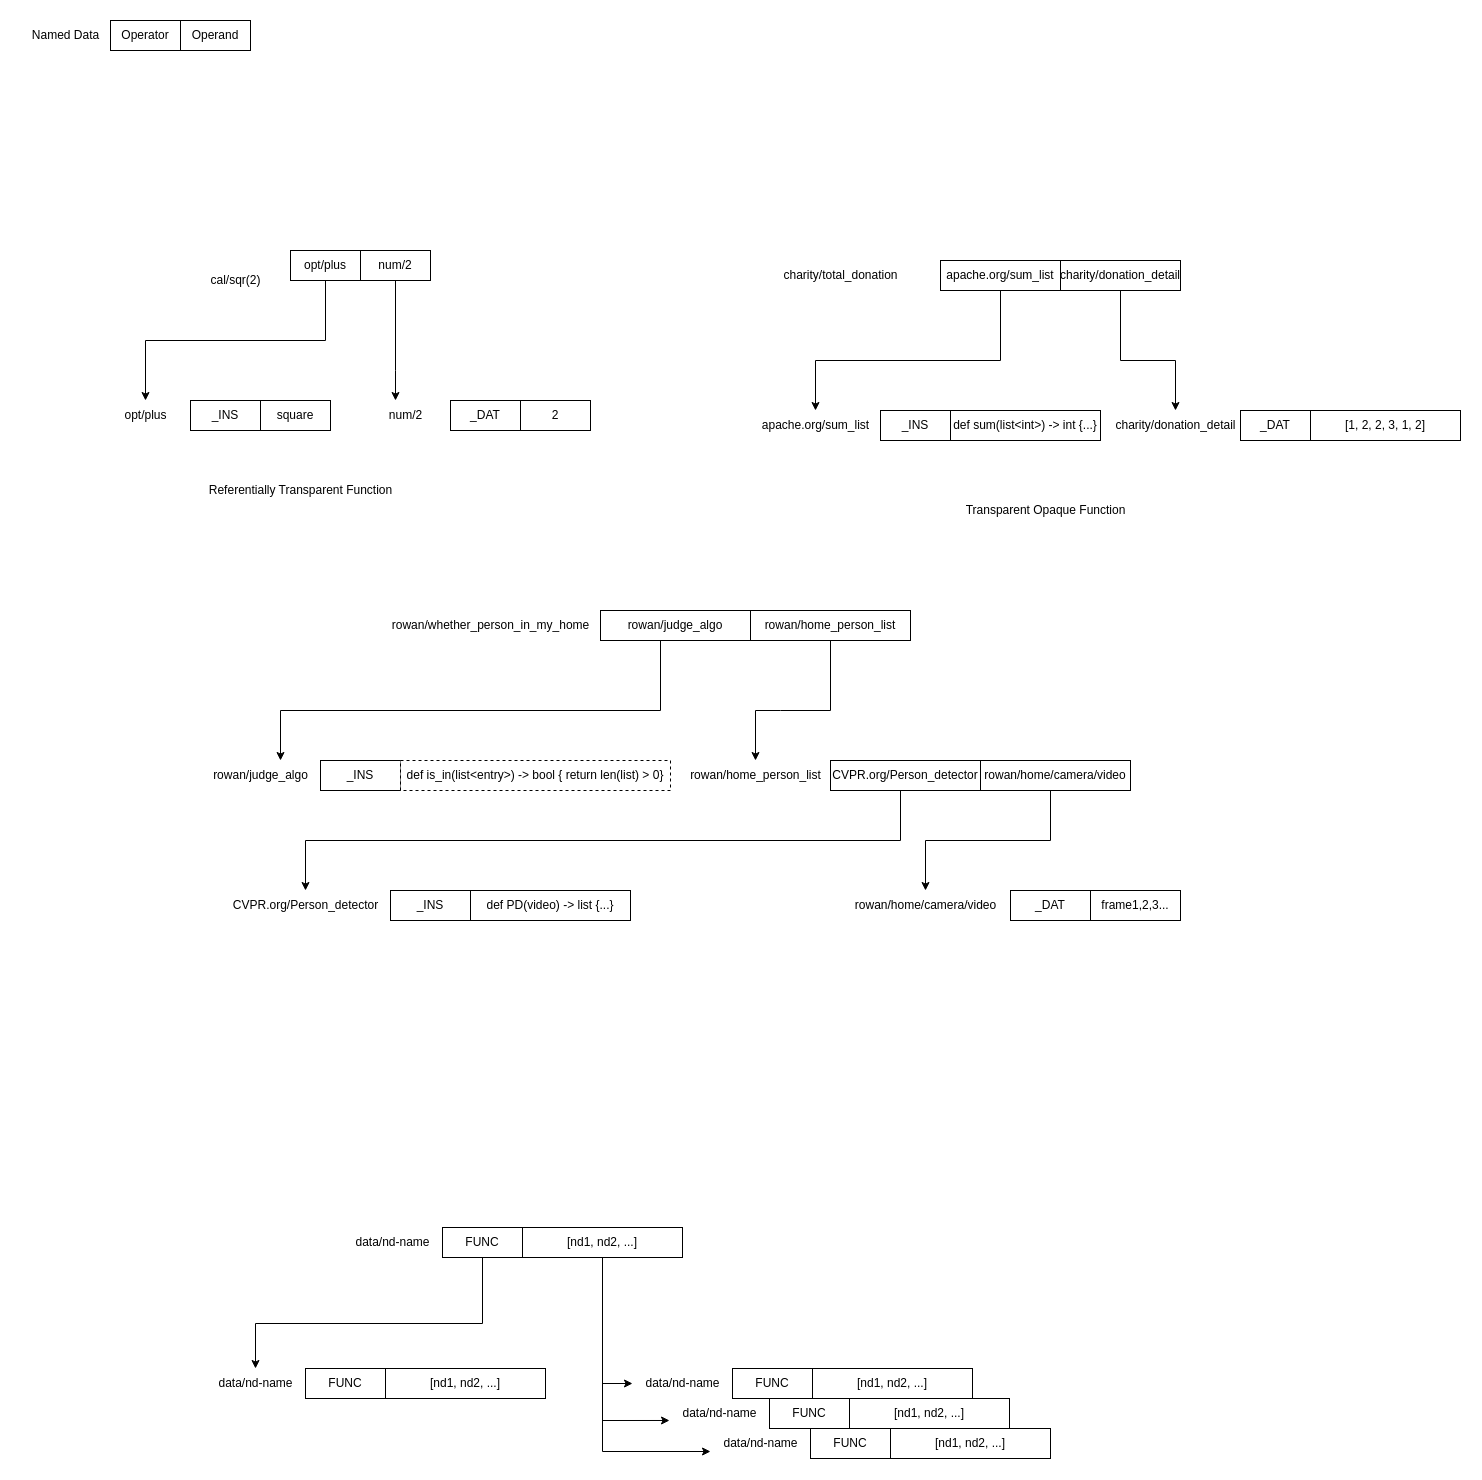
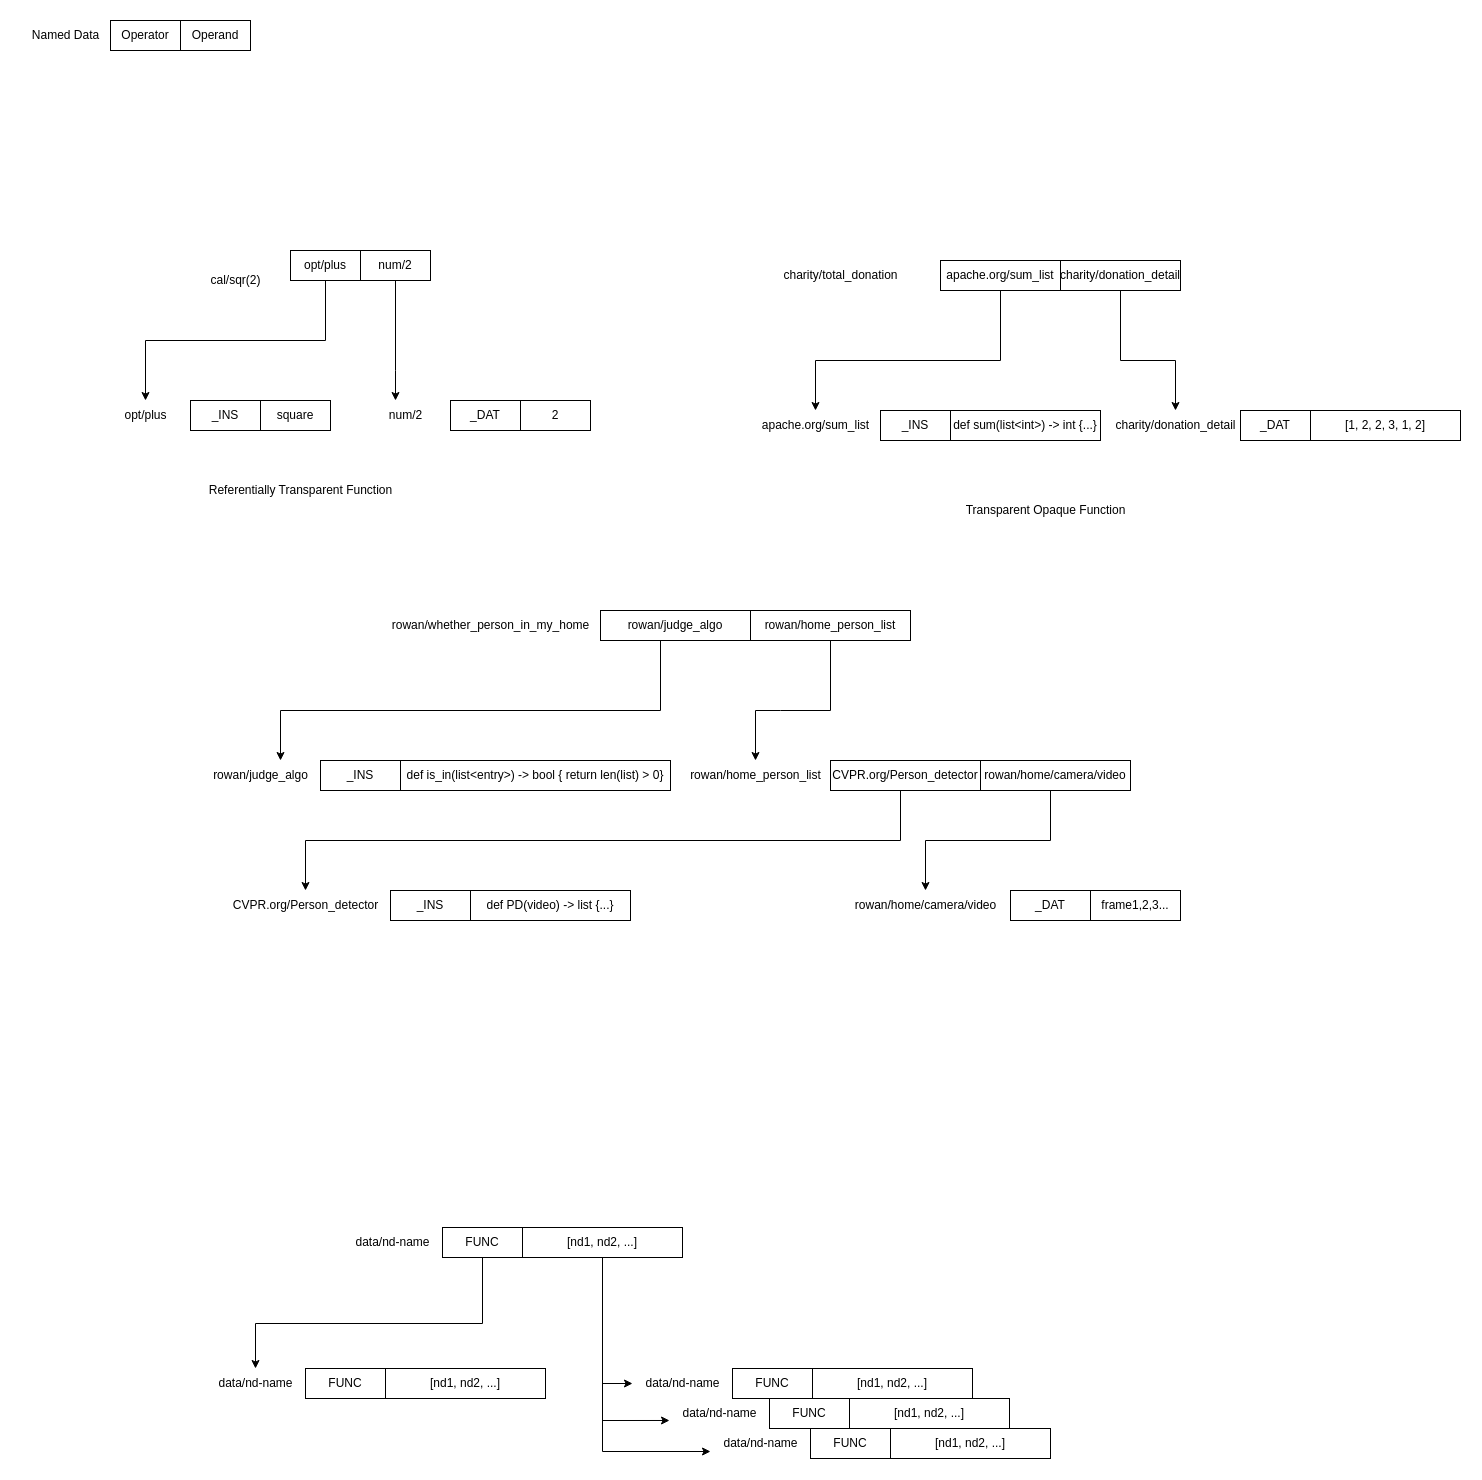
  <mxCell id="0" />
  <mxCell id="1" parent="0" />
  <mxCell id="2" style="edgeStyle=orthogonalEdgeStyle;rounded=0;orthogonalLoop=1;jettySize=auto;html=1;" parent="1" source="3" target="8" edge="1"><mxGeometry relative="1" as="geometry"><Array as="points"><mxPoint x="1000" y="360" /><mxPoint x="815" y="360" /></Array></mxGeometry></mxCell>
  <mxCell id="3" value="apache.org/sum_list" style="rounded=0;whiteSpace=wrap;html=1;" parent="1" vertex="1"><mxGeometry x="940" y="260" width="120" height="30" as="geometry" /></mxCell>
  <mxCell id="4" value="charity/total_donation" style="text;html=1;align=center;verticalAlign=middle;resizable=0;points=[];autosize=1;strokeColor=none;fillColor=none;" parent="1" vertex="1"><mxGeometry x="770" y="260" width="140" height="30" as="geometry" /></mxCell>
  <mxCell id="5" style="edgeStyle=orthogonalEdgeStyle;rounded=0;orthogonalLoop=1;jettySize=auto;html=1;exitX=0.5;exitY=1;exitDx=0;exitDy=0;" parent="1" source="6" target="11" edge="1"><mxGeometry relative="1" as="geometry"><Array as="points"><mxPoint x="1120" y="360" /><mxPoint x="1175" y="360" /></Array></mxGeometry></mxCell>
  <mxCell id="6" value="charity/donation_detail" style="rounded=0;whiteSpace=wrap;html=1;" parent="1" vertex="1"><mxGeometry x="1060" y="260" width="120" height="30" as="geometry" /></mxCell>
  <mxCell id="7" value="_INS" style="rounded=0;whiteSpace=wrap;html=1;" parent="1" vertex="1"><mxGeometry x="880" y="410" width="70" height="30" as="geometry" /></mxCell>
  <mxCell id="8" value="apache.org/sum_list" style="text;html=1;align=center;verticalAlign=middle;resizable=0;points=[];autosize=1;strokeColor=none;fillColor=none;" parent="1" vertex="1"><mxGeometry x="750" y="410" width="130" height="30" as="geometry" /></mxCell>
  <mxCell id="9" value="def sum(list&amp;lt;int&amp;gt;) -&amp;gt; int {...}" style="rounded=0;whiteSpace=wrap;html=1;" parent="1" vertex="1"><mxGeometry x="950" y="410" width="150" height="30" as="geometry" /></mxCell>
  <mxCell id="10" value="_DAT" style="rounded=0;whiteSpace=wrap;html=1;" parent="1" vertex="1"><mxGeometry x="1240" y="410" width="70" height="30" as="geometry" /></mxCell>
  <mxCell id="11" value="charity/donation_detail" style="text;html=1;align=center;verticalAlign=middle;resizable=0;points=[];autosize=1;strokeColor=none;fillColor=none;" parent="1" vertex="1"><mxGeometry x="1105" y="410" width="140" height="30" as="geometry" /></mxCell>
  <mxCell id="12" value="[1, 2, 2, 3, 1, 2]" style="rounded=0;whiteSpace=wrap;html=1;" parent="1" vertex="1"><mxGeometry x="1310" y="410" width="150" height="30" as="geometry" /></mxCell>
  <mxCell id="13" value="Transparent Opaque Function" style="text;html=1;align=center;verticalAlign=middle;resizable=0;points=[];autosize=1;strokeColor=none;fillColor=none;" parent="1" vertex="1"><mxGeometry x="950" y="495" width="190" height="30" as="geometry" /></mxCell>
  <mxCell id="14" value="" style="group" parent="1" connectable="0" vertex="1"><mxGeometry x="20" y="20" width="230" height="30" as="geometry" /></mxCell>
  <mxCell id="15" value="Operator" style="rounded=0;whiteSpace=wrap;html=1;" parent="14" vertex="1"><mxGeometry x="90" width="70" height="30" as="geometry" /></mxCell>
  <mxCell id="16" value="Named Data" style="text;html=1;align=center;verticalAlign=middle;resizable=0;points=[];autosize=1;strokeColor=none;fillColor=none;" parent="14" vertex="1"><mxGeometry width="90" height="30" as="geometry" /></mxCell>
  <mxCell id="17" value="Operand" style="rounded=0;whiteSpace=wrap;html=1;" parent="14" vertex="1"><mxGeometry x="160" width="70" height="30" as="geometry" /></mxCell>
  <mxCell id="18" value="" style="group" parent="1" connectable="0" vertex="1"><mxGeometry x="110" y="250" width="480" height="255" as="geometry" /></mxCell>
  <mxCell id="19" value="" style="group" parent="18" connectable="0" vertex="1"><mxGeometry width="480" height="180" as="geometry" /></mxCell>
  <mxCell id="20" value="opt/plus" style="rounded=0;whiteSpace=wrap;html=1;" parent="19" vertex="1"><mxGeometry x="180" width="70" height="30" as="geometry" /></mxCell>
  <mxCell id="21" value="cal/sqr(2)" style="text;html=1;align=center;verticalAlign=middle;resizable=0;points=[];autosize=1;strokeColor=none;fillColor=none;" parent="19" vertex="1"><mxGeometry x="90" y="15" width="70" height="30" as="geometry" /></mxCell>
  <mxCell id="22" value="num/2" style="rounded=0;whiteSpace=wrap;html=1;" parent="19" vertex="1"><mxGeometry x="250" width="70" height="30" as="geometry" /></mxCell>
  <mxCell id="23" value="" style="group" parent="19" connectable="0" vertex="1"><mxGeometry y="150" width="220" height="30" as="geometry" /></mxCell>
  <mxCell id="24" value="_INS" style="rounded=0;whiteSpace=wrap;html=1;" parent="23" vertex="1"><mxGeometry x="80" width="70" height="30" as="geometry" /></mxCell>
  <mxCell id="25" value="opt/plus" style="text;html=1;align=center;verticalAlign=middle;resizable=0;points=[];autosize=1;strokeColor=none;fillColor=none;" parent="23" vertex="1"><mxGeometry width="70" height="30" as="geometry" /></mxCell>
  <mxCell id="26" value="square" style="rounded=0;whiteSpace=wrap;html=1;" parent="23" vertex="1"><mxGeometry x="150" width="70" height="30" as="geometry" /></mxCell>
  <mxCell id="27" style="edgeStyle=orthogonalEdgeStyle;rounded=0;orthogonalLoop=1;jettySize=auto;html=1;" parent="19" source="20" target="25" edge="1"><mxGeometry relative="1" as="geometry"><Array as="points"><mxPoint x="215" y="90" /><mxPoint x="35" y="90" /></Array></mxGeometry></mxCell>
  <mxCell id="28" value="" style="group" parent="19" connectable="0" vertex="1"><mxGeometry x="260" y="150" width="220" height="30" as="geometry" /></mxCell>
  <mxCell id="29" value="_DAT" style="rounded=0;whiteSpace=wrap;html=1;" parent="28" vertex="1"><mxGeometry x="80" width="70" height="30" as="geometry" /></mxCell>
  <mxCell id="30" value="num/2" style="text;html=1;align=center;verticalAlign=middle;resizable=0;points=[];autosize=1;strokeColor=none;fillColor=none;" parent="28" vertex="1"><mxGeometry x="5" width="60" height="30" as="geometry" /></mxCell>
  <mxCell id="31" value="2" style="rounded=0;whiteSpace=wrap;html=1;" parent="28" vertex="1"><mxGeometry x="150" width="70" height="30" as="geometry" /></mxCell>
  <mxCell id="32" style="edgeStyle=orthogonalEdgeStyle;rounded=0;orthogonalLoop=1;jettySize=auto;html=1;" parent="19" source="22" target="30" edge="1"><mxGeometry relative="1" as="geometry"><Array as="points"><mxPoint x="285" y="120" /><mxPoint x="285" y="120" /></Array></mxGeometry></mxCell>
  <mxCell id="33" value="Referentially Transparent Function" style="text;html=1;align=center;verticalAlign=middle;resizable=0;points=[];autosize=1;strokeColor=none;fillColor=none;" parent="18" vertex="1"><mxGeometry x="85" y="225" width="210" height="30" as="geometry" /></mxCell>
  <mxCell id="34" value="" style="group" parent="1" connectable="0" vertex="1"><mxGeometry x="200" y="610" width="980" height="310" as="geometry" /></mxCell>
  <mxCell id="35" value="rowan/judge_algo" style="rounded=0;whiteSpace=wrap;html=1;" parent="34" vertex="1"><mxGeometry x="400" width="150" height="30" as="geometry" /></mxCell>
  <mxCell id="36" value="rowan/whether_person_in_my_home" style="text;html=1;align=center;verticalAlign=middle;resizable=0;points=[];autosize=1;strokeColor=none;fillColor=none;" parent="34" vertex="1"><mxGeometry x="180" width="220" height="30" as="geometry" /></mxCell>
  <mxCell id="37" value="rowan/home_person_list" style="rounded=0;whiteSpace=wrap;html=1;" parent="34" vertex="1"><mxGeometry x="550" width="160" height="30" as="geometry" /></mxCell>
  <mxCell id="38" value="_INS" style="rounded=0;whiteSpace=wrap;html=1;" parent="34" vertex="1"><mxGeometry x="120" y="150" width="80" height="30" as="geometry" /></mxCell>
  <mxCell id="39" value="rowan/judge_algo" style="text;html=1;align=center;verticalAlign=middle;resizable=0;points=[];autosize=1;strokeColor=none;fillColor=none;" parent="34" vertex="1"><mxGeometry y="150" width="120" height="30" as="geometry" /></mxCell>
  <mxCell id="40" style="edgeStyle=orthogonalEdgeStyle;rounded=0;orthogonalLoop=1;jettySize=auto;html=1;" parent="34" source="35" target="39" edge="1"><mxGeometry relative="1" as="geometry"><Array as="points"><mxPoint x="460" y="100" /><mxPoint x="80" y="100" /></Array></mxGeometry></mxCell>
- <mxCell id="41" value="def is_in(list&amp;lt;entry&amp;gt;) -&amp;gt; bool { return len(list) &amp;gt; 0}" style="rounded=0;whiteSpace=wrap;html=1;dashed=1;" parent="34" vertex="1"><mxGeometry x="200" y="150" width="270" height="30" as="geometry" /></mxCell>
+ <mxCell id="41" value="def is_in(list&amp;lt;entry&amp;gt;) -&amp;gt; bool { return len(list) &amp;gt; 0}" style="rounded=0;whiteSpace=wrap;html=1;" parent="34" vertex="1"><mxGeometry x="200" y="150" width="270" height="30" as="geometry" /></mxCell>
  <mxCell id="42" value="" style="group" parent="34" connectable="0" vertex="1"><mxGeometry x="20" y="280" width="410" height="30" as="geometry" /></mxCell>
  <mxCell id="43" value="CVPR.org/Person_detector" style="text;html=1;align=center;verticalAlign=middle;resizable=0;points=[];autosize=1;strokeColor=none;fillColor=none;" parent="42" vertex="1"><mxGeometry width="170" height="30" as="geometry" /></mxCell>
  <mxCell id="44" value="def PD(video) -&amp;gt; list {...}" style="rounded=0;whiteSpace=wrap;html=1;" parent="42" vertex="1"><mxGeometry x="250" width="160" height="30" as="geometry" /></mxCell>
  <mxCell id="45" value="_INS" style="rounded=0;whiteSpace=wrap;html=1;" parent="42" vertex="1"><mxGeometry x="170" width="80" height="30" as="geometry" /></mxCell>
  <mxCell id="46" value="" style="group" parent="34" connectable="0" vertex="1"><mxGeometry x="645" y="280" width="335" height="30" as="geometry" /></mxCell>
  <mxCell id="47" value="rowan/home/camera/video" style="text;html=1;align=center;verticalAlign=middle;resizable=0;points=[];autosize=1;strokeColor=none;fillColor=none;" parent="46" vertex="1"><mxGeometry width="160" height="30" as="geometry" /></mxCell>
  <mxCell id="48" value="frame1,2,3..." style="rounded=0;whiteSpace=wrap;html=1;" parent="46" vertex="1"><mxGeometry x="245" width="90" height="30" as="geometry" /></mxCell>
  <mxCell id="49" value="_DAT" style="rounded=0;whiteSpace=wrap;html=1;" parent="46" vertex="1"><mxGeometry x="165" width="80" height="30" as="geometry" /></mxCell>
  <mxCell id="50" value="" style="group" parent="34" connectable="0" vertex="1"><mxGeometry x="480" y="150" width="450" height="30" as="geometry" /></mxCell>
  <mxCell id="51" value="CVPR.org/Person_detector" style="rounded=0;whiteSpace=wrap;html=1;" parent="50" vertex="1"><mxGeometry x="150" width="150" height="30" as="geometry" /></mxCell>
  <mxCell id="52" value="rowan/home_person_list" style="text;html=1;align=center;verticalAlign=middle;resizable=0;points=[];autosize=1;strokeColor=none;fillColor=none;" parent="50" vertex="1"><mxGeometry width="150" height="30" as="geometry" /></mxCell>
  <mxCell id="53" value="rowan/home/camera/video" style="rounded=0;whiteSpace=wrap;html=1;" parent="50" vertex="1"><mxGeometry x="300" width="150" height="30" as="geometry" /></mxCell>
  <mxCell id="54" style="edgeStyle=orthogonalEdgeStyle;rounded=0;orthogonalLoop=1;jettySize=auto;html=1;" parent="34" source="51" target="43" edge="1"><mxGeometry relative="1" as="geometry"><Array as="points"><mxPoint x="700" y="230" /><mxPoint x="105" y="230" /></Array></mxGeometry></mxCell>
  <mxCell id="55" style="edgeStyle=orthogonalEdgeStyle;rounded=0;orthogonalLoop=1;jettySize=auto;html=1;exitX=0.5;exitY=1;exitDx=0;exitDy=0;" parent="34" source="37" target="52" edge="1"><mxGeometry relative="1" as="geometry"><Array as="points"><mxPoint x="580" y="100" /><mxPoint x="635" y="100" /></Array></mxGeometry></mxCell>
  <mxCell id="56" style="edgeStyle=orthogonalEdgeStyle;rounded=0;orthogonalLoop=1;jettySize=auto;html=1;" parent="34" source="53" target="47" edge="1"><mxGeometry relative="1" as="geometry"><Array as="points"><mxPoint x="850" y="230" /><mxPoint x="725" y="230" /></Array></mxGeometry></mxCell>
  <mxCell id="57" value="" style="group" parent="1" connectable="0" vertex="1"><mxGeometry x="205" y="1227" width="845" height="231" as="geometry" /></mxCell>
  <mxCell id="58" value="" style="group" parent="57" connectable="0" vertex="1"><mxGeometry width="687" height="171" as="geometry" /></mxCell>
  <mxCell id="59" value="" style="group" parent="58" connectable="0" vertex="1"><mxGeometry x="67" width="410" height="30" as="geometry" /></mxCell>
  <mxCell id="60" value="" style="group" parent="59" connectable="0" vertex="1"><mxGeometry x="70" width="340" height="30" as="geometry" /></mxCell>
  <mxCell id="61" value="data/nd-name" style="text;html=1;align=center;verticalAlign=middle;resizable=0;points=[];autosize=1;strokeColor=none;fillColor=none;" parent="60" vertex="1"><mxGeometry width="100" height="30" as="geometry" /></mxCell>
  <mxCell id="62" value="[nd1, nd2, ...]" style="rounded=0;whiteSpace=wrap;html=1;" parent="60" vertex="1"><mxGeometry x="180" width="160" height="30" as="geometry" /></mxCell>
  <mxCell id="63" value="FUNC" style="rounded=0;whiteSpace=wrap;html=1;" parent="60" vertex="1"><mxGeometry x="100" width="80" height="30" as="geometry" /></mxCell>
  <mxCell id="64" value="" style="group" parent="58" connectable="0" vertex="1"><mxGeometry x="427" y="141" width="340" height="30" as="geometry" /></mxCell>
  <mxCell id="65" value="data/nd-name" style="text;html=1;align=center;verticalAlign=middle;resizable=0;points=[];autosize=1;strokeColor=none;fillColor=none;" parent="64" vertex="1"><mxGeometry width="100" height="30" as="geometry" /></mxCell>
  <mxCell id="66" value="[nd1, nd2, ...]" style="rounded=0;whiteSpace=wrap;html=1;" parent="64" vertex="1"><mxGeometry x="180" width="160" height="30" as="geometry" /></mxCell>
  <mxCell id="67" value="FUNC" style="rounded=0;whiteSpace=wrap;html=1;" parent="64" vertex="1"><mxGeometry x="100" width="80" height="30" as="geometry" /></mxCell>
  <mxCell id="68" value="" style="group" parent="58" connectable="0" vertex="1"><mxGeometry y="141" width="340" height="30" as="geometry" /></mxCell>
  <mxCell id="69" value="data/nd-name" style="text;html=1;align=center;verticalAlign=middle;resizable=0;points=[];autosize=1;strokeColor=none;fillColor=none;" parent="68" vertex="1"><mxGeometry width="100" height="30" as="geometry" /></mxCell>
  <mxCell id="70" value="[nd1, nd2, ...]" style="rounded=0;whiteSpace=wrap;html=1;" parent="68" vertex="1"><mxGeometry x="180" width="160" height="30" as="geometry" /></mxCell>
  <mxCell id="71" value="FUNC" style="rounded=0;whiteSpace=wrap;html=1;" parent="68" vertex="1"><mxGeometry x="100" width="80" height="30" as="geometry" /></mxCell>
  <mxCell id="72" style="edgeStyle=orthogonalEdgeStyle;rounded=0;orthogonalLoop=1;jettySize=auto;html=1;" parent="58" source="63" target="69" edge="1"><mxGeometry relative="1" as="geometry"><Array as="points"><mxPoint x="277" y="96" /><mxPoint x="50" y="96" /></Array></mxGeometry></mxCell>
  <mxCell id="73" style="edgeStyle=orthogonalEdgeStyle;rounded=0;orthogonalLoop=1;jettySize=auto;html=1;" parent="58" source="62" target="65" edge="1"><mxGeometry relative="1" as="geometry"><Array as="points"><mxPoint x="397" y="156" /></Array></mxGeometry></mxCell>
  <mxCell id="74" value="" style="group" parent="57" connectable="0" vertex="1"><mxGeometry x="464" y="171" width="340" height="30" as="geometry" /></mxCell>
  <mxCell id="75" value="data/nd-name" style="text;html=1;align=center;verticalAlign=middle;resizable=0;points=[];autosize=1;strokeColor=none;fillColor=none;" parent="74" vertex="1"><mxGeometry width="100" height="30" as="geometry" /></mxCell>
  <mxCell id="76" value="[nd1, nd2, ...]" style="rounded=0;whiteSpace=wrap;html=1;" parent="74" vertex="1"><mxGeometry x="180" width="160" height="30" as="geometry" /></mxCell>
  <mxCell id="77" value="FUNC" style="rounded=0;whiteSpace=wrap;html=1;" parent="74" vertex="1"><mxGeometry x="100" width="80" height="30" as="geometry" /></mxCell>
  <mxCell id="78" value="" style="group" parent="57" connectable="0" vertex="1"><mxGeometry x="505" y="201" width="340" height="30" as="geometry" /></mxCell>
  <mxCell id="79" value="data/nd-name" style="text;html=1;align=center;verticalAlign=middle;resizable=0;points=[];autosize=1;strokeColor=none;fillColor=none;" parent="78" vertex="1"><mxGeometry width="100" height="30" as="geometry" /></mxCell>
  <mxCell id="80" value="[nd1, nd2, ...]" style="rounded=0;whiteSpace=wrap;html=1;" parent="78" vertex="1"><mxGeometry x="180" width="160" height="30" as="geometry" /></mxCell>
  <mxCell id="81" value="FUNC" style="rounded=0;whiteSpace=wrap;html=1;" parent="78" vertex="1"><mxGeometry x="100" width="80" height="30" as="geometry" /></mxCell>
  <mxCell id="82" style="edgeStyle=orthogonalEdgeStyle;rounded=0;orthogonalLoop=1;jettySize=auto;html=1;entryX=0;entryY=0.733;entryDx=0;entryDy=0;entryPerimeter=0;" parent="57" source="62" target="75" edge="1"><mxGeometry relative="1" as="geometry" /></mxCell>
  <mxCell id="83" style="edgeStyle=orthogonalEdgeStyle;rounded=0;orthogonalLoop=1;jettySize=auto;html=1;" parent="57" source="62" target="79" edge="1"><mxGeometry relative="1" as="geometry"><Array as="points"><mxPoint x="397" y="224" /></Array></mxGeometry></mxCell>
